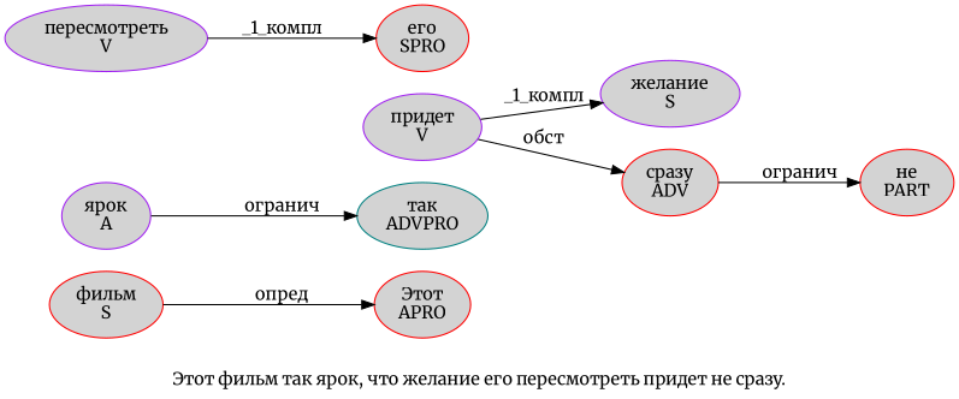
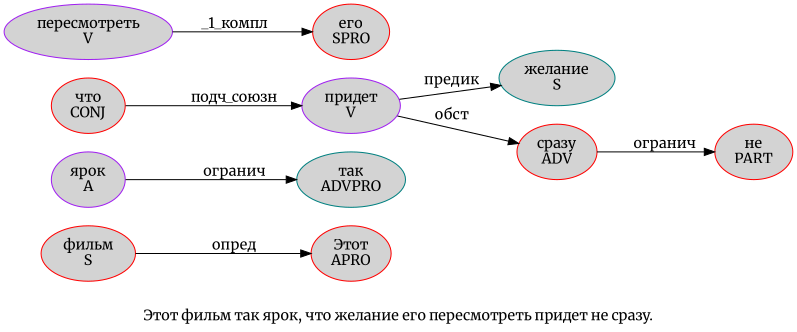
  digraph {
    fontname=Merriweather
    label="Этот фильм так ярок, что желание его пересмотреть придет не сразу."
    rankdir=LR
    node [color=red fillcolor=lightgray fontname=Merriweather penwidth=1 shape=ellipse style=filled]
    edge [fontname=Merriweather]
    n1 [label="Этот\nAPRO"]
    n2 [label="фильм\nS"]
    n3 [color=teal label="так\nADVPRO"]
    n4 [color=purple label="ярок\nA"]
+   n5 [label="что\nCONJ"]
    n6 [color=purple label="придет\nV"]
-   n7 [color=purple label="желание\nS"]
+   n7 [color=teal label="желание\nS"]
    n8 [label="сразу\nADV"]
    n9 [color=purple label="пересмотреть\nV"]
    n10 [label="его\nSPRO"]
    n11 [label="не\nPART"]
    n2 -> n1 [label="опред"]
    n4 -> n3 [label="огранич"]
-   n6 -> n7 [label="_1_компл"]
+   n5 -> n6 [label="подч_союзн"]
+   n6 -> n7 [label="предик"]
    n6 -> n8 [label="обст"]
    n8 -> n11 [label="огранич"]
    n9 -> n10 [label="_1_компл"]
  }
